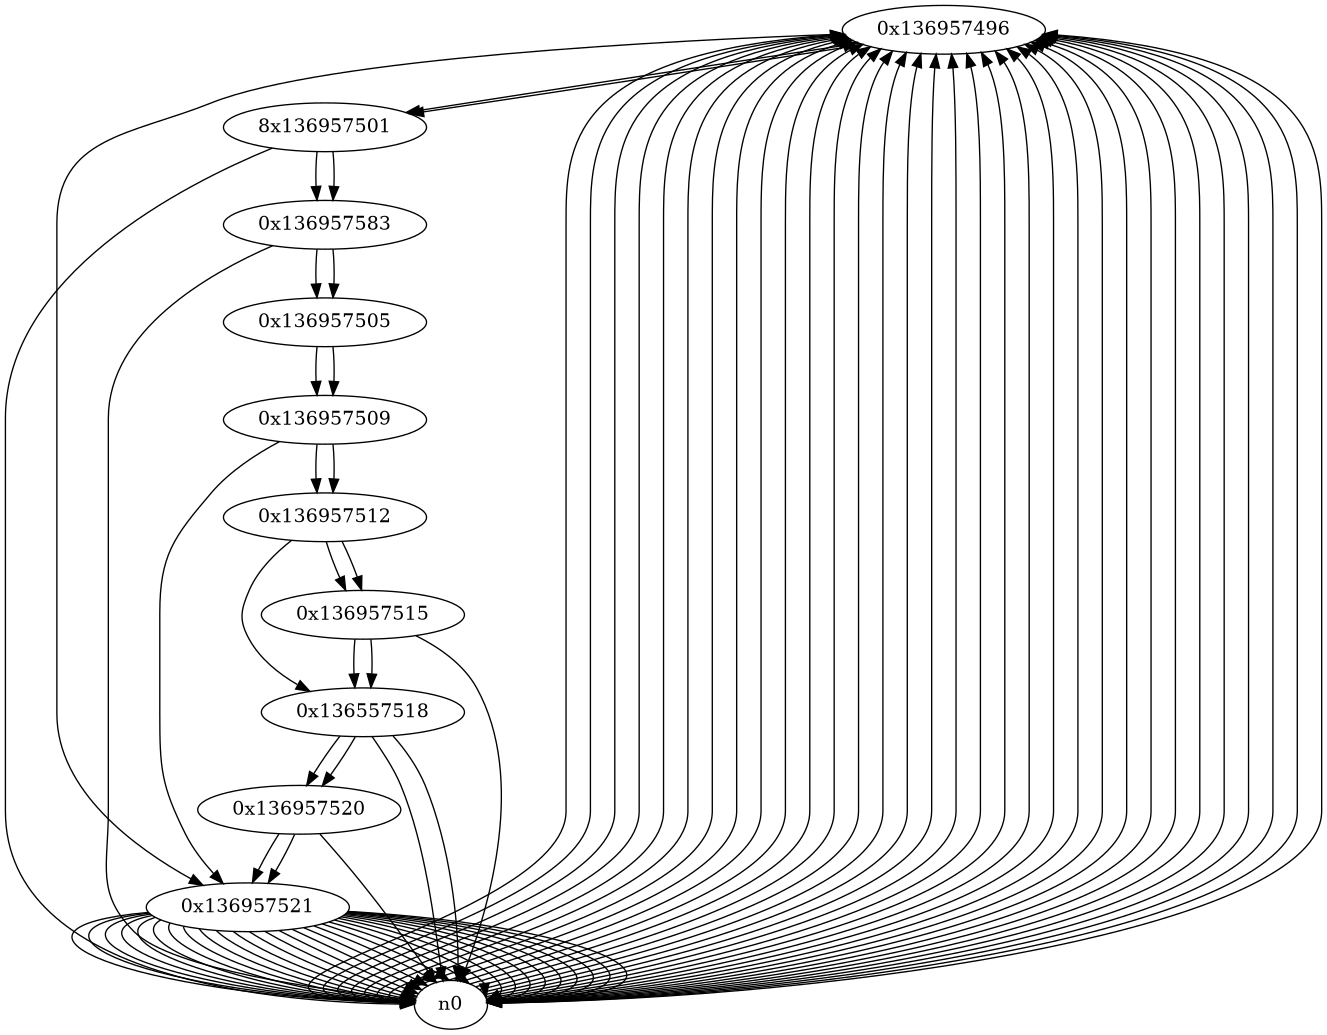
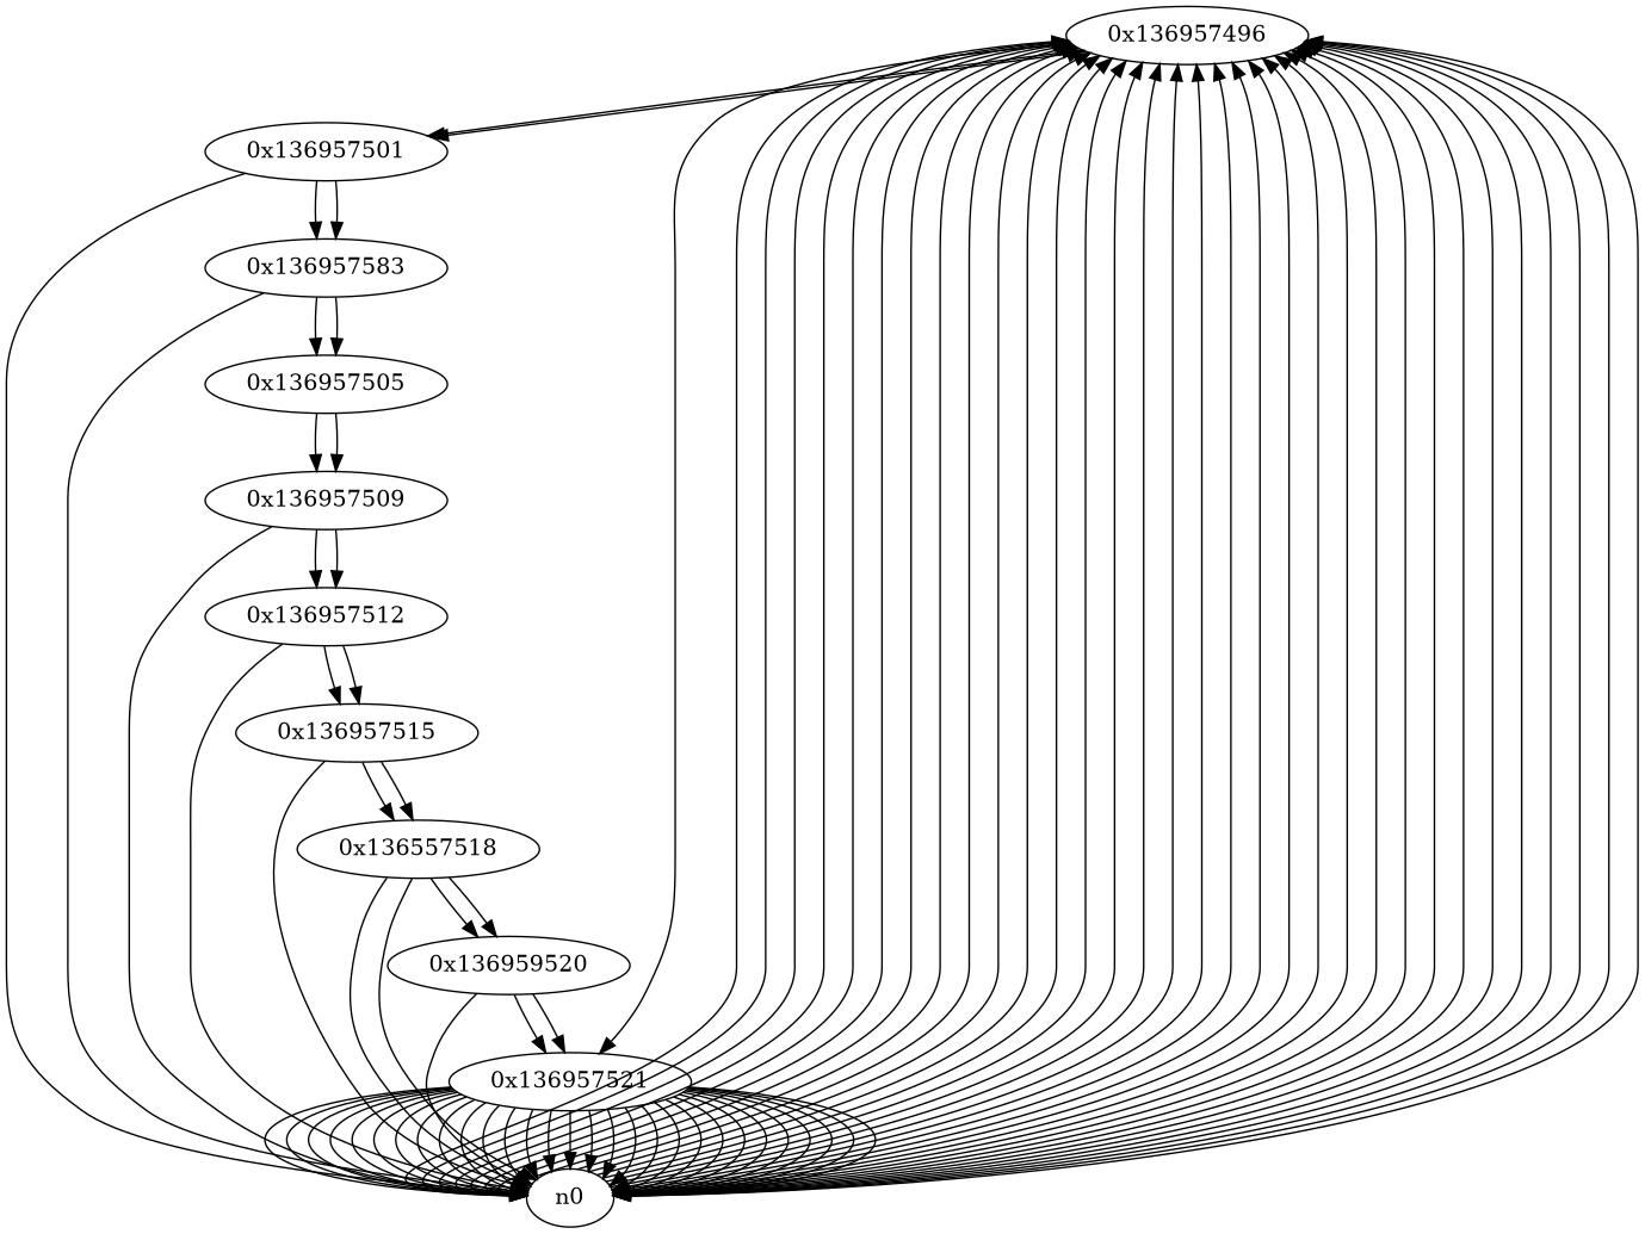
  digraph {
    n1 [label="0x136957496"]
-   n2 [label="8x136957501"]
+   n2 [label="0x136957501"]
    n10 [label="0x136957521"]
    n0
    n3 [label="0x136957583"]
    n4 [label="0x136957505"]
    n5 [label="0x136957509"]
    n6 [label="0x136957512"]
    n7 [label="0x136957515"]
    n8 [label="0x136557518"]
-   n9 [label="0x136957520"]
+   n9 [label="0x136959520"]
    n1 -> n2
    n1 -> n2
    n1 -> n10
    n2 -> n0
    n2 -> n3
    n2 -> n3
    n10 -> n0
    n10 -> n0
    n10 -> n0
    n10 -> n0
    n10 -> n0
    n10 -> n0
    n10 -> n0
    n10 -> n0
    n10 -> n0
    n10 -> n0
    n10 -> n0
    n10 -> n0
    n10 -> n0
    n10 -> n0
    n10 -> n0
    n10 -> n0
    n10 -> n0
    n10 -> n0
    n10 -> n0
    n10 -> n0
    n10 -> n0
    n10 -> n0
    n10 -> n0
    n10 -> n0
    n10 -> n0
    n10 -> n0
    n10 -> n0
    n10 -> n0
    n10 -> n0
    n0 -> n1
    n0 -> n1
    n0 -> n1
    n0 -> n1
    n0 -> n1
    n0 -> n1
    n0 -> n1
    n0 -> n1
    n0 -> n1
    n0 -> n1
    n0 -> n1
    n0 -> n1
    n0 -> n1
    n0 -> n1
    n0 -> n1
    n0 -> n1
    n0 -> n1
    n0 -> n1
    n0 -> n1
    n0 -> n1
    n0 -> n1
    n0 -> n1
    n0 -> n1
    n0 -> n1
    n0 -> n1
    n0 -> n1
    n0 -> n1
    n0 -> n1
    n0 -> n1
    n0 -> n1
    n0 -> n1
    n0 -> n1
    n3 -> n0
    n3 -> n4
    n3 -> n4
    n4 -> n5
    n4 -> n5
-   n5 -> n10
+   n5 -> n0
    n5 -> n6
    n5 -> n6
-   n6 -> n8
+   n6 -> n0
    n6 -> n7
    n6 -> n7
    n7 -> n0
    n7 -> n8
    n7 -> n8
    n8 -> n0
    n8 -> n0
    n8 -> n9
    n8 -> n9
    n9 -> n10
    n9 -> n10
    n9 -> n0
  }
